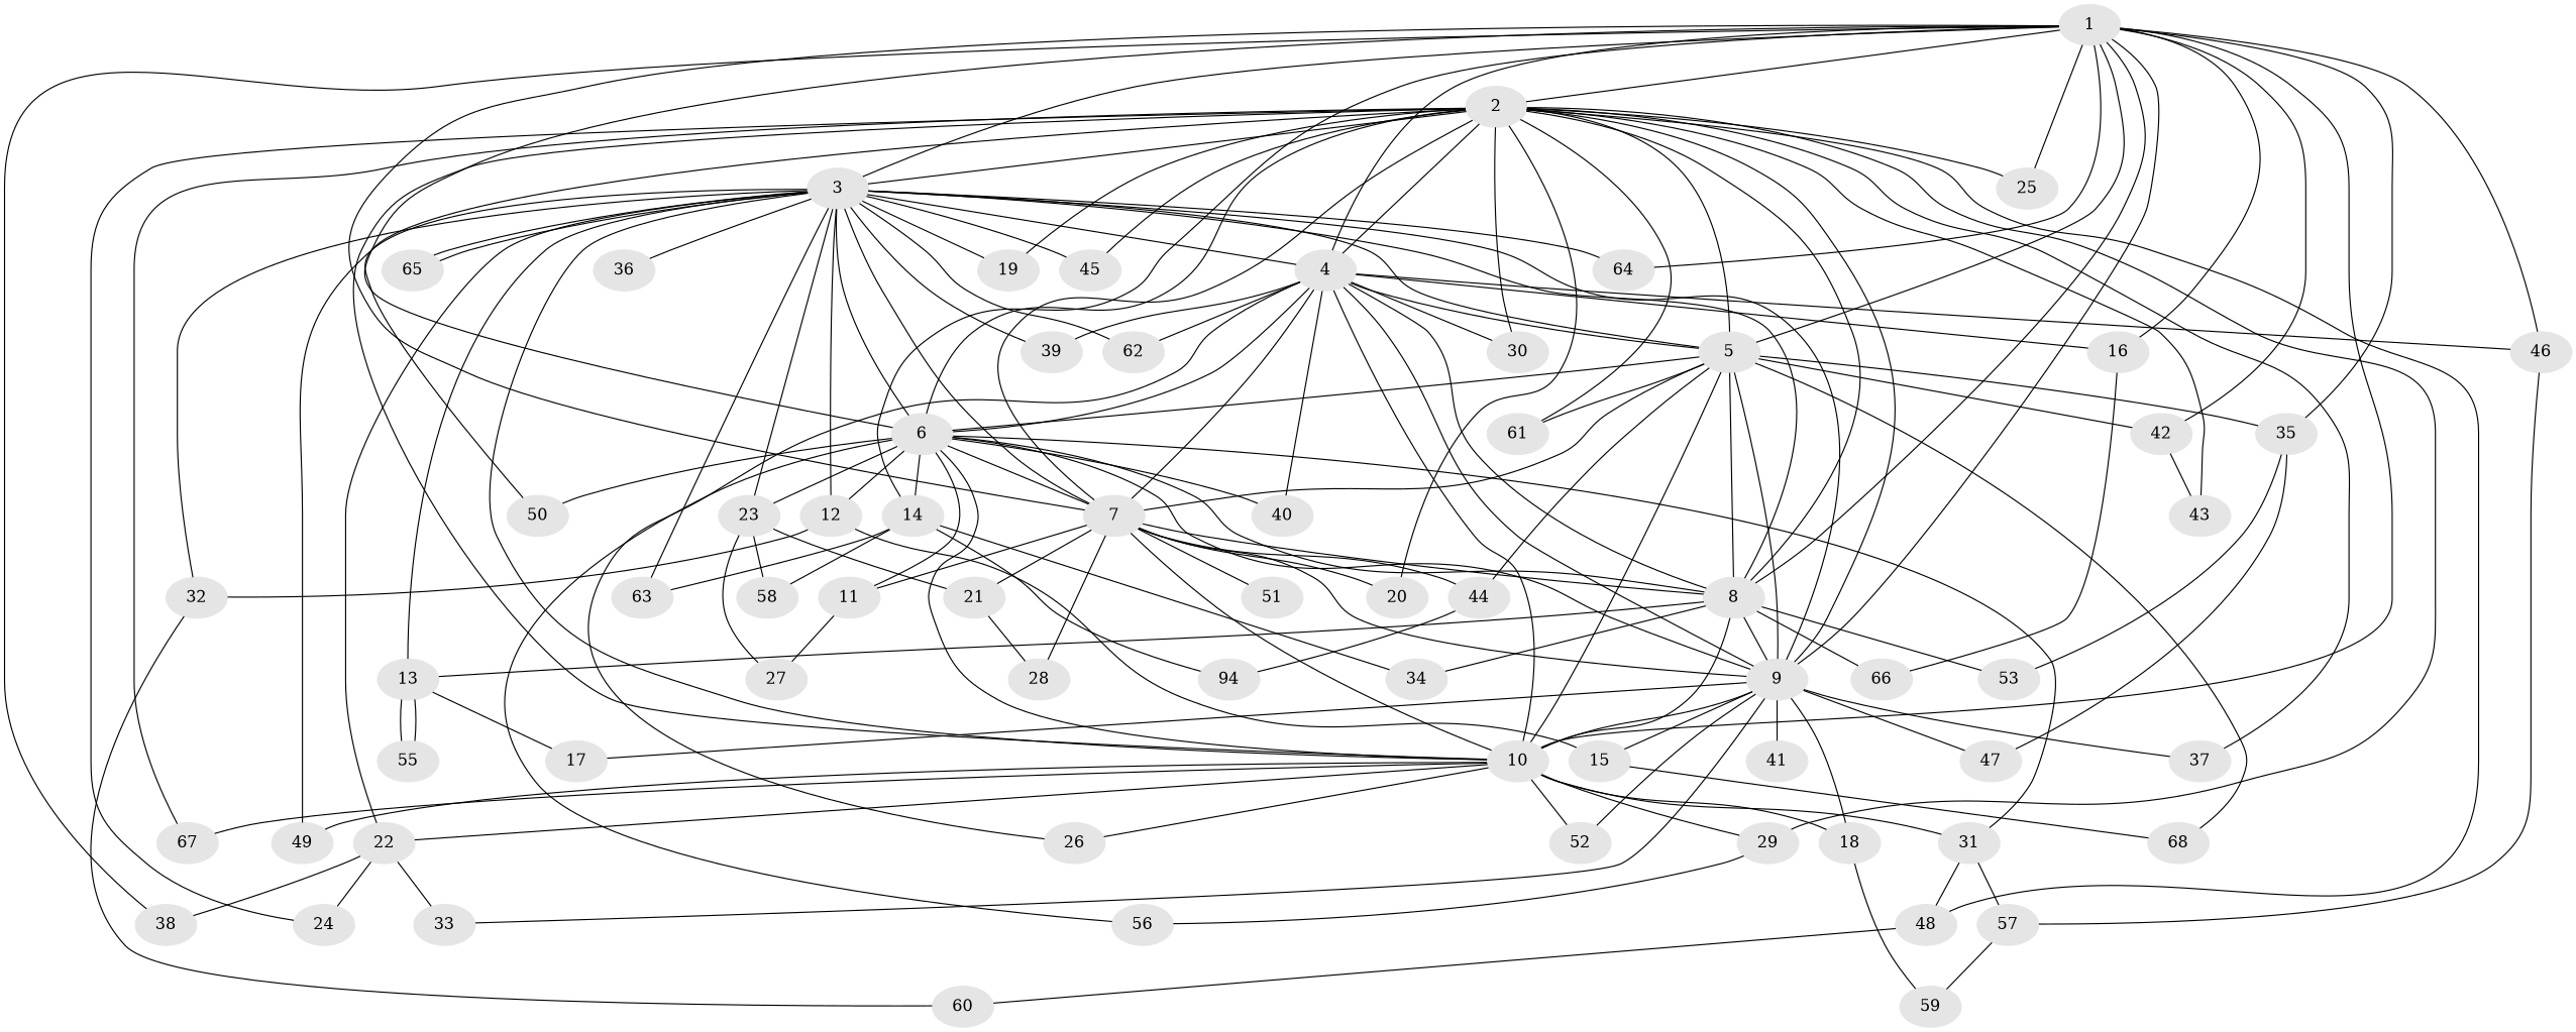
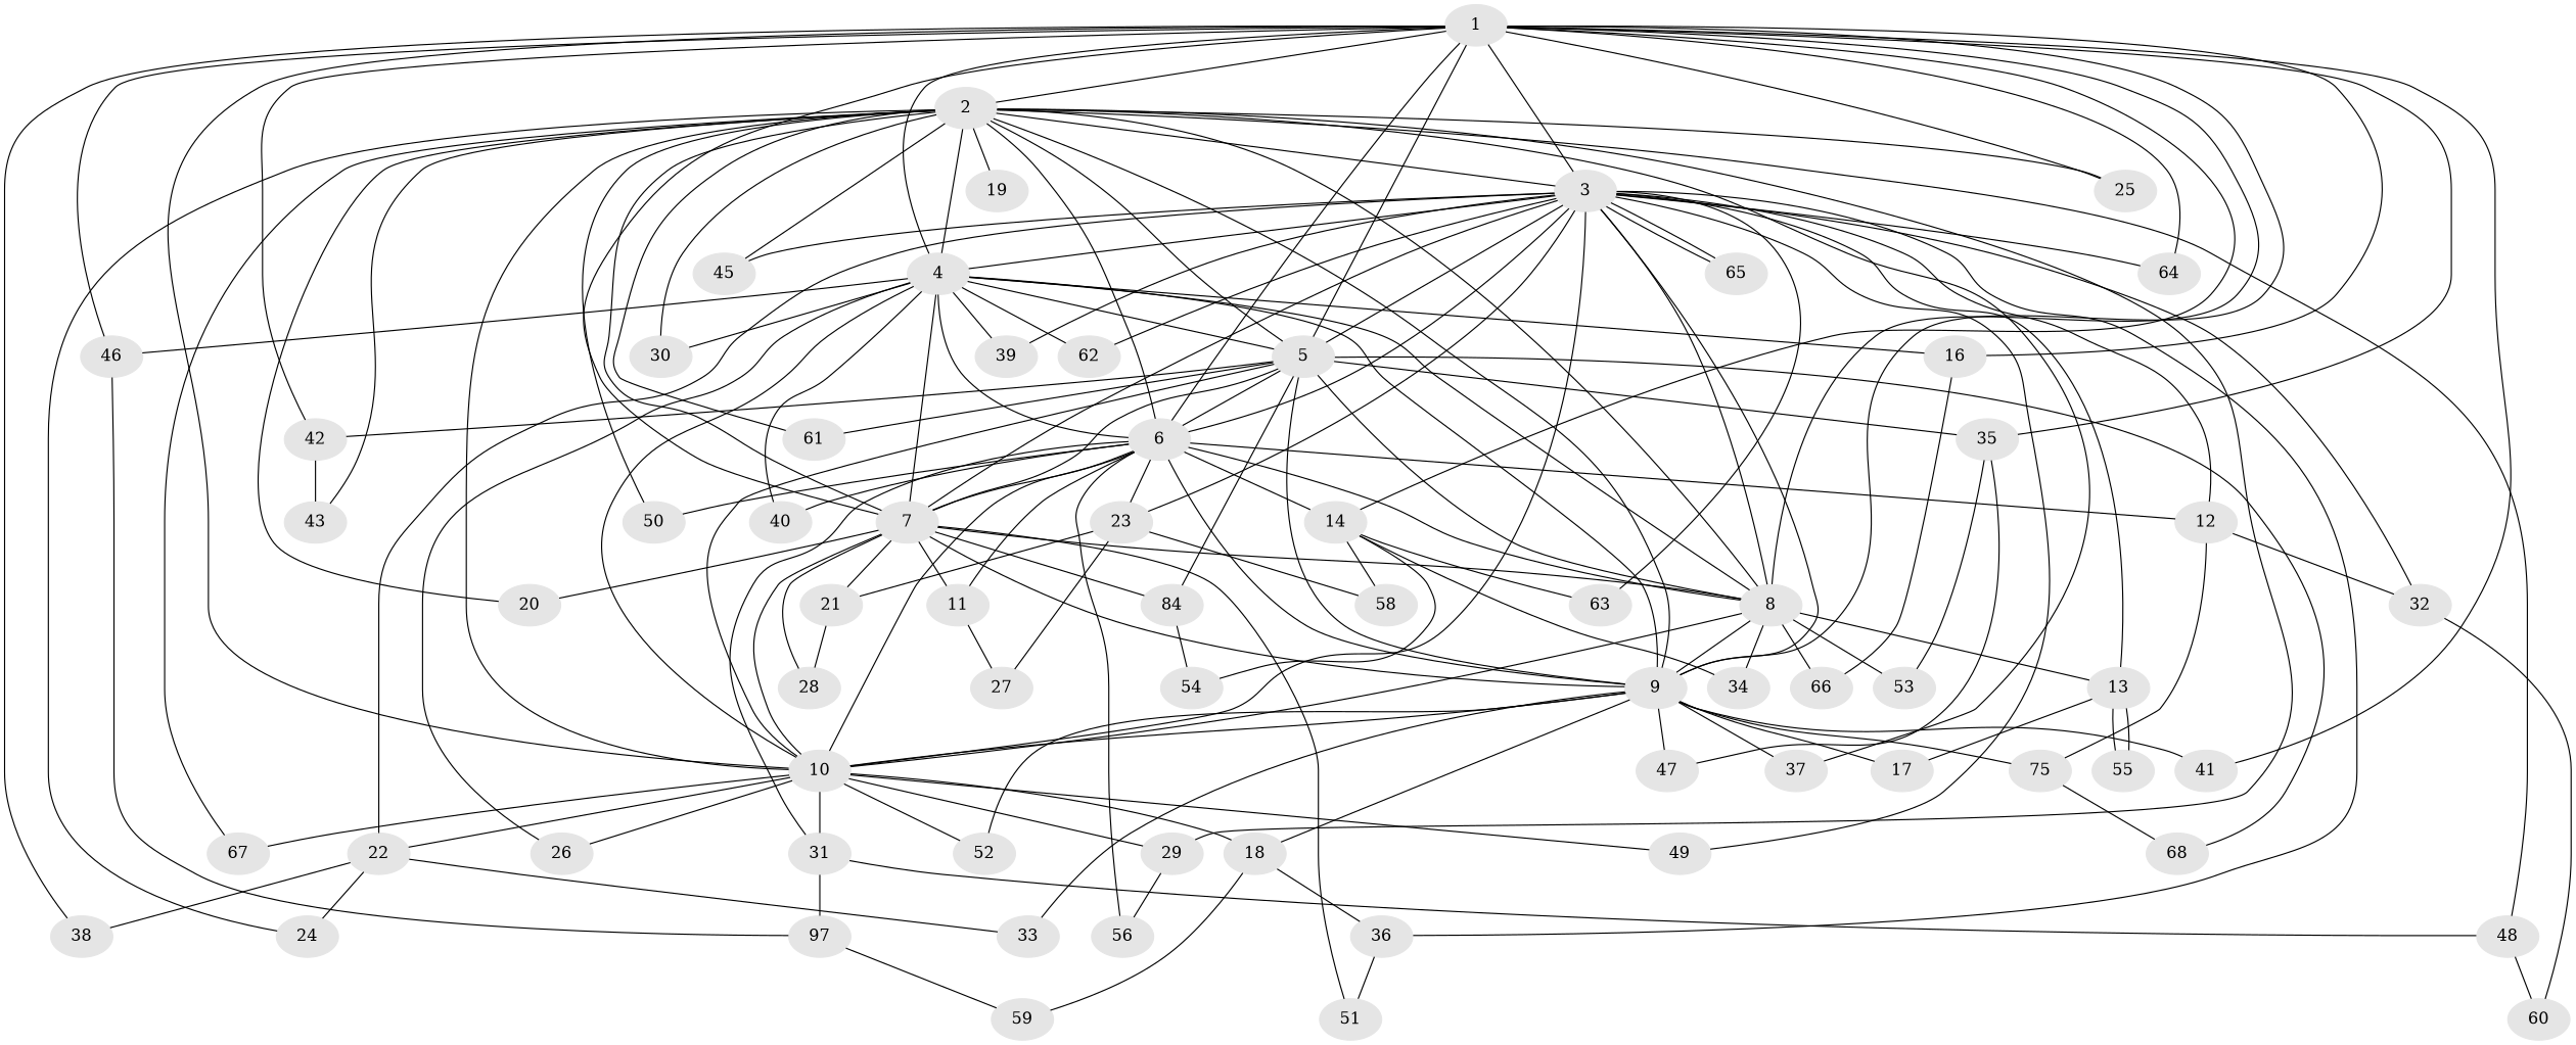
  graph {
    node [color=gray90 style=filled]
    1
    2
    3
    4
    5
    6
    7
    8
    9
    10
    14
    16
    25
    35
    38
    41
    42
    46
    64
    19
    20
    24
    29
    30
    37
    43
    45
    48
    50
    61
    67
    12
    13
    22
    23
    32
    36
    39
    49
    62
    63
    65
    26
    40
-   44
+   44 [label=84]
    68
    11
    31
    56
    21
    28
    51
    34
    53
    66
-   15
+   15 [label=75]
    17
    18
    33
    47
    52
-   54 [label=94]
+   54
    58
-   57
+   57 [label=97]
    60
    55
    27
    59
    1 -- 2
    1 -- 3
    1 -- 4
    1 -- 5
    1 -- 6
    1 -- 7
    1 -- 8
    1 -- 9
    1 -- 10
    1 -- 14
    1 -- 16
    1 -- 25
    1 -- 35
    1 -- 38
+   1 -- 41
    1 -- 42
    1 -- 46
    1 -- 64
    2 -- 3
    2 -- 4
    2 -- 5
    2 -- 6
    2 -- 7
    2 -- 8
    2 -- 9
    2 -- 10
    2 -- 25
    2 -- 19
    2 -- 20
    2 -- 24
    2 -- 29
    2 -- 30
    2 -- 37
    2 -- 43
    2 -- 45
    2 -- 48
    2 -- 50
    2 -- 61
    2 -- 67
    3 -- 4
    3 -- 5
    3 -- 6
    3 -- 7
    3 -- 8
    3 -- 9
    3 -- 10
    3 -- 64
-   3 -- 19
    3 -- 45
    3 -- 12
    3 -- 13
    3 -- 22
    3 -- 23
    3 -- 32
    3 -- 36
    3 -- 39
    3 -- 49
    3 -- 62
    3 -- 63
    3 -- 65
    3 -- 65
    4 -- 5
    4 -- 6
    4 -- 7
    4 -- 8
    4 -- 9
    4 -- 10
    4 -- 16
    4 -- 46
    4 -- 30
    4 -- 39
    4 -- 62
    4 -- 26
    4 -- 40
    5 -- 6
    5 -- 7
    5 -- 8
    5 -- 9
    5 -- 10
    5 -- 35
    5 -- 42
    5 -- 61
    5 -- 44
    5 -- 68
    6 -- 7
    6 -- 8
    6 -- 9
    6 -- 10
    6 -- 14
    6 -- 50
    6 -- 12
    6 -- 23
    6 -- 40
    6 -- 11
    6 -- 31
    6 -- 56
    7 -- 8
    7 -- 9
    7 -- 10
    7 -- 20
    7 -- 44
    7 -- 11
    7 -- 21
    7 -- 28
    7 -- 51
    8 -- 9
    8 -- 10
    8 -- 13
    8 -- 34
    8 -- 53
    8 -- 66
    9 -- 10
    9 -- 41
    9 -- 37
    9 -- 15
    9 -- 17
    9 -- 18
    9 -- 33
    9 -- 47
    9 -- 52
    10 -- 29
    10 -- 67
    10 -- 22
    10 -- 49
    10 -- 26
    10 -- 31
    10 -- 18
    10 -- 52
    14 -- 63
    14 -- 34
    14 -- 54
    14 -- 58
    16 -- 66
    35 -- 53
    35 -- 47
    42 -- 43
    46 -- 57
    29 -- 56
    48 -- 60
    12 -- 32
    12 -- 15
    13 -- 17
    13 -- 55
    13 -- 55
    22 -- 38
    22 -- 24
    22 -- 33
    23 -- 21
    23 -- 58
    23 -- 27
    32 -- 60
+   36 -- 51
    44 -- 54
    11 -- 27
    31 -- 48
    31 -- 57
    21 -- 28
    15 -- 68
+   18 -- 36
    18 -- 59
    57 -- 59
  }
